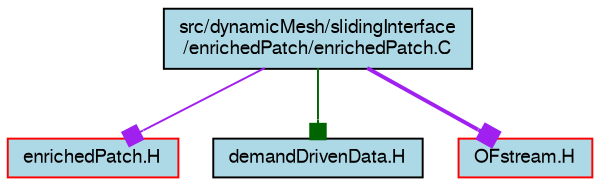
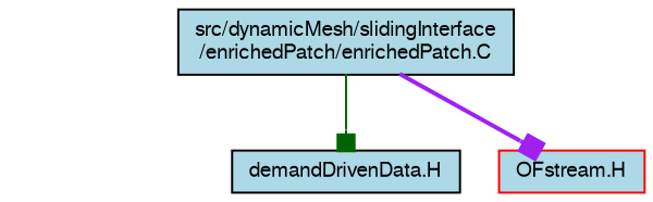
  digraph {
    node [color=black fillcolor=lightblue fontname=FreeSans fontsize=10 shape=record style=filled]
    edge [arrowhead=box color=purple fontname=FreeSans fontsize=10 labelfontname=FreeSans labelfontsize=10 style=solid]
    n1 [fontcolor=black height=0.2 label="src/dynamicMesh/slidingInterface\l/enrichedPatch/enrichedPatch.C" width=0.4]
-   n2 [color=red height=0.2 label="enrichedPatch.H" width=0.4]
    n3 [height=0.2 label="demandDrivenData.H" width=0.4]
    n4 [color=red height=0.2 label="OFstream.H" width=0.4]
-   n1 -> n2
    n1 -> n3 [color=darkgreen]
    n1 -> n4 [style=bold]
  }
